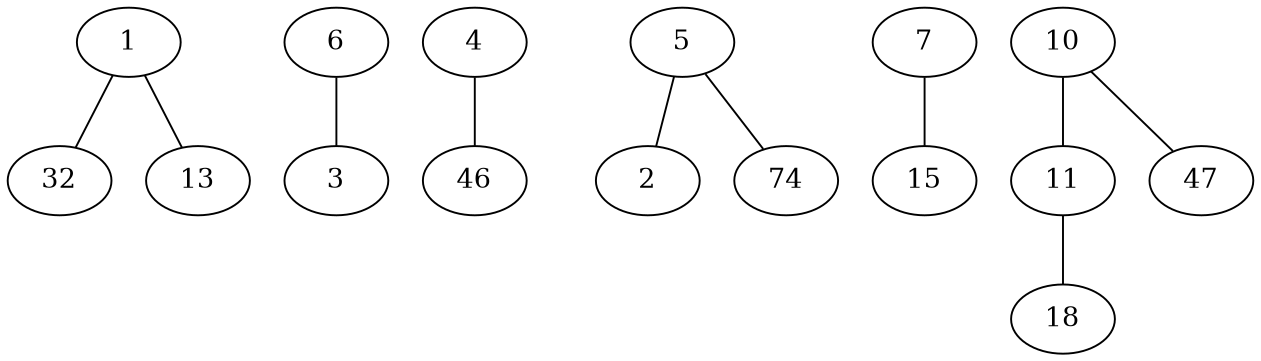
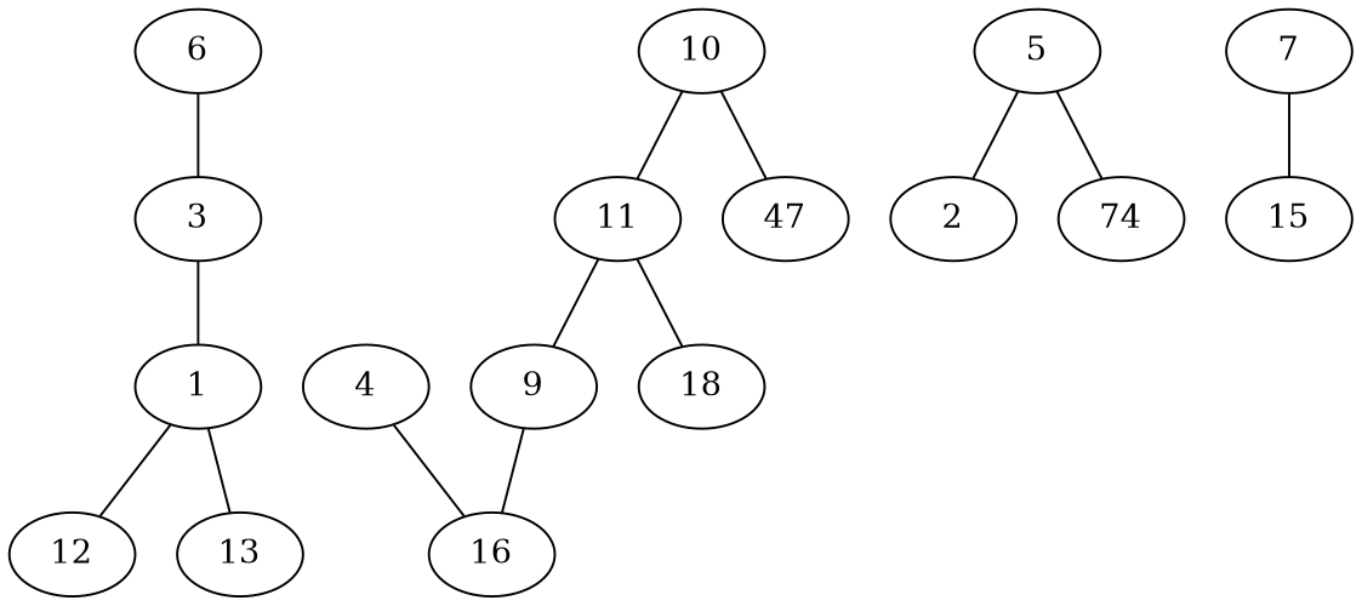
  graph {
    node [chem=C]
    edge [valence=1]
-   12 [chem=H label=32]
+   12 [chem=H]
    1
    13 [chem=H]
    3
    4 [chem=O]
-   16 [chem=H label=46]
+   16 [chem=H]
    5 [chem=O]
    2
    n9 [chem=H label=74]
    6
    15 [chem=H]
    7
+   9
    10
    11
    n16 [chem=H label=47]
    18 [chem=H]
    1 -- 12
    1 -- 13
+   3 -- 1
    4 -- 16 [valence=2]
    5 -- 2
    5 -- n9
    6 -- 3 [valence=2]
    7 -- 15
+   9 -- 16
    10 -- 11
    10 -- n16
+   11 -- 9 [valence=2]
    11 -- 18
  }
